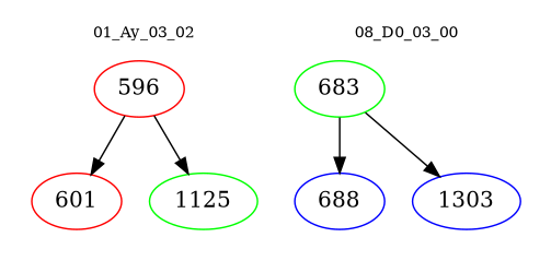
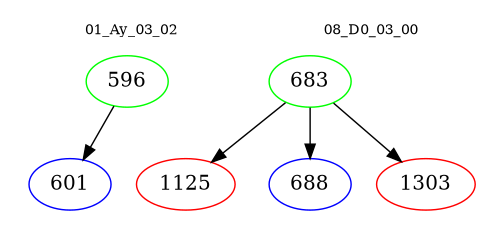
  digraph {
    node [color=green]
    edge [color=black]
-   n1 [color=red label=596]
-   n2 [color=red label=601]
-   n3 [label=1125]
+   n1 [label=596]
+   n2 [color=blue label=601]
+   n3 [color=red label=1125]
    n4 [label=683]
    n5 [color=blue label=688]
-   n6 [color=blue label=1303]
+   n6 [color=red label=1303]
    subgraph cluster_1 {
      color=white
      fontsize=10
      label="01_Ay_03_02"
      n1
      n2
      n3
    }
    subgraph cluster_2 {
      color=white
      fontsize=10
      label="08_D0_03_00"
      n4
      n5
      n6
    }
    n1 -> n2
-   n1 -> n3
+   n4 -> n3
    n4 -> n5
    n4 -> n6
  }
